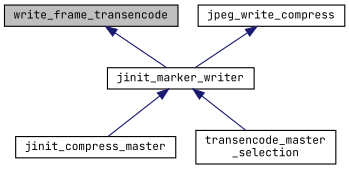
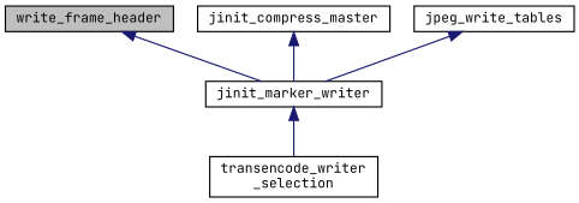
  digraph {
    fontname="JetBrains Mono"
    rankdir=TB
    node [color=black fontname="JetBrains Mono" fontsize=10 shape=record]
    edge [color=midnightblue dir=back fontname="JetBrains Mono" fontsize=10 labelfontname=Helvetica labelfontsize=10 style=solid]
-   n1 [fillcolor=grey75 fontcolor=black height=0.2 label=write_frame_transencode style=filled width=0.4]
+   n1 [fillcolor=grey75 fontcolor=black height=0.2 label=write_frame_header style=filled width=0.4]
    n2 [height=0.2 label=jinit_marker_writer width=0.4]
    n3 [height=0.2 label=jinit_compress_master width=0.4]
-   n4 [height=0.2 label="transencode_master\l_selection" width=0.4]
-   n5 [height=0.2 label=jpeg_write_compress width=0.4]
+   n4 [height=0.2 label="transencode_writer\l_selection" width=0.4]
+   n5 [height=0.2 label=jpeg_write_tables width=0.4]
    n1 -> n2
-   n2 -> n3
+   n3 -> n2
    n2 -> n4
    n5 -> n2
  }
